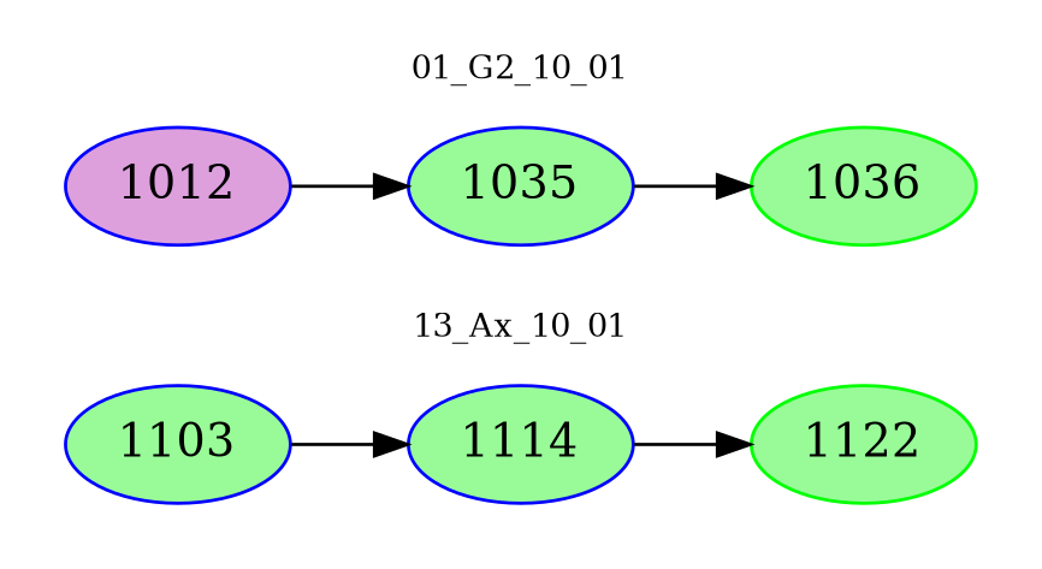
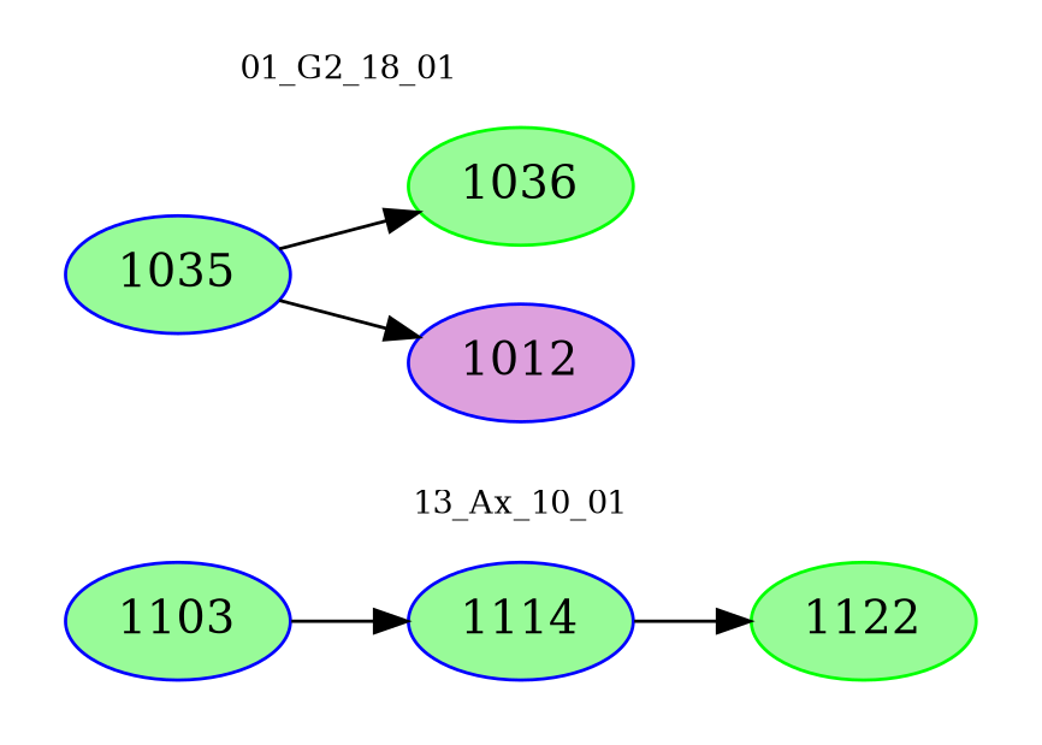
  digraph {
    rankdir=LR
    node [color=blue fillcolor=palegreen style=filled]
    edge [color=black]
    n1 [label=1103]
    n2 [label=1114]
    n3 [color=green label=1122]
    n4 [fillcolor=plum label=1012]
    n5 [label=1035]
    n6 [color=green label=1036]
    subgraph cluster_1 {
      color=white
      fontsize=10
      label="13_Ax_10_01"
      n1
      n2
      n3
    }
    subgraph cluster_2 {
      color=white
      fontsize=10
-     label="01_G2_10_01"
+     label="01_G2_18_01"
      n4
      n5
      n6
    }
    n1 -> n2
    n2 -> n3
-   n4 -> n5
+   n5 -> n4
    n5 -> n6
  }
